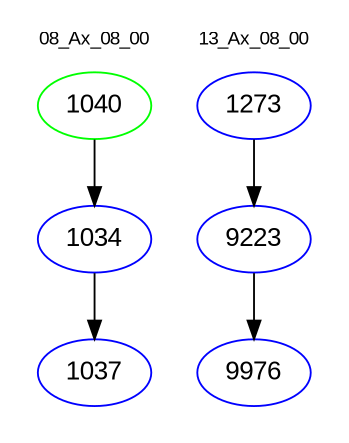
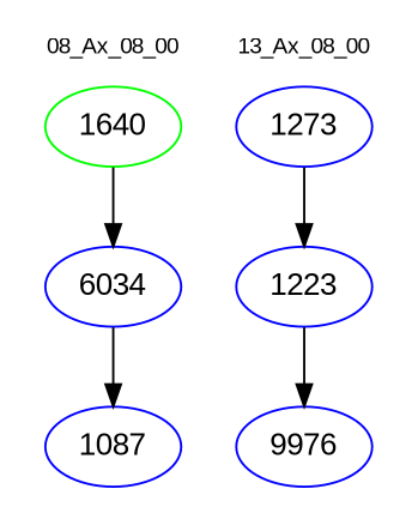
  digraph {
    fontname="Liberation Sans"
    node [color=blue fontname="Liberation Sans"]
    edge [color=black fontname="Liberation Sans"]
-   n1 [color=green label=1040]
-   n2 [label=1034]
-   n3 [label=1037]
+   n1 [color=green label=1640]
+   n2 [label=6034]
+   n3 [label=1087]
    n4 [label=1273]
-   n5 [label=9223]
+   n5 [label=1223]
    n6 [label=9976]
    subgraph cluster_1 {
      color=white
      fontsize=10
      label="08_Ax_08_00"
      n1
      n2
      n3
    }
    subgraph cluster_2 {
      color=white
      fontsize=10
      label="13_Ax_08_00"
      n4
      n5
      n6
    }
    n1 -> n2
    n2 -> n3
    n4 -> n5
    n5 -> n6
  }
